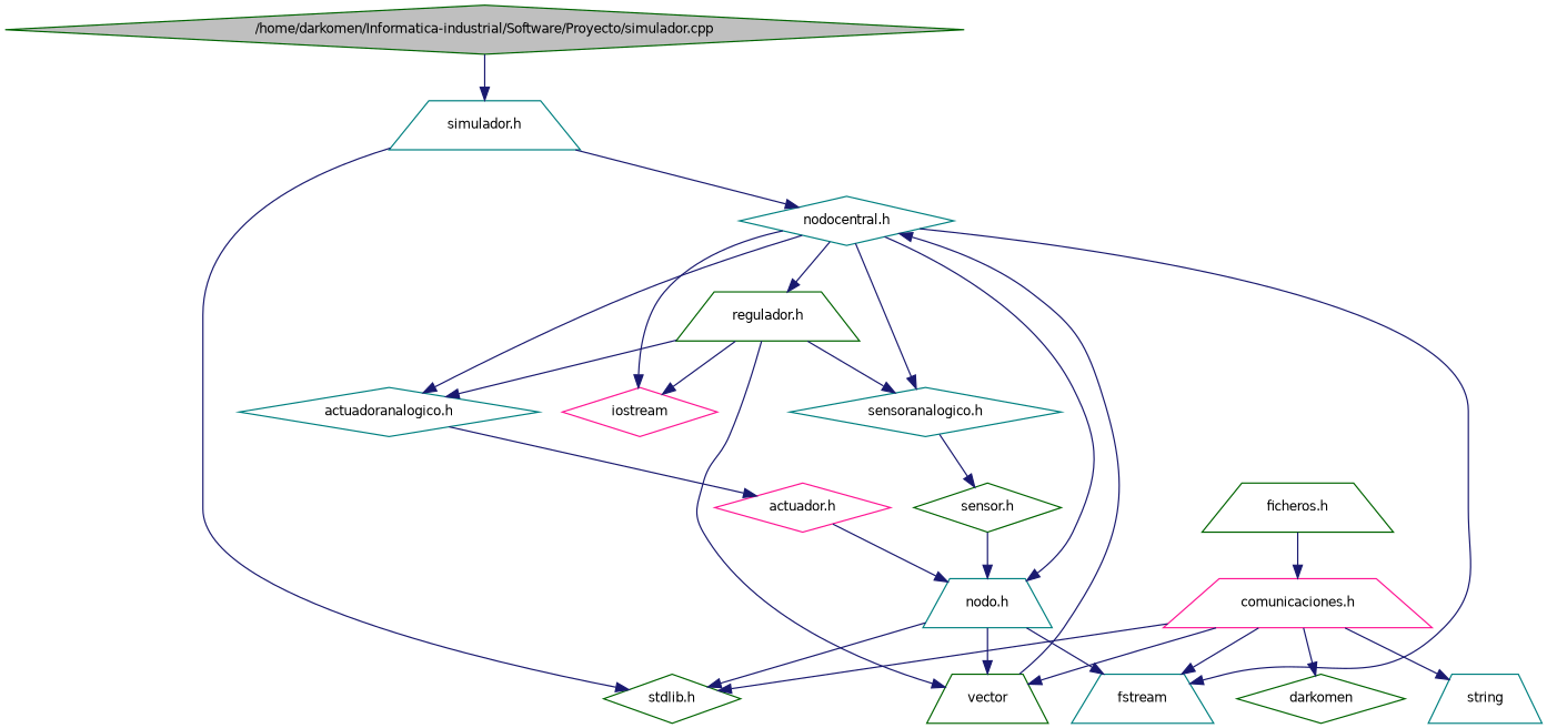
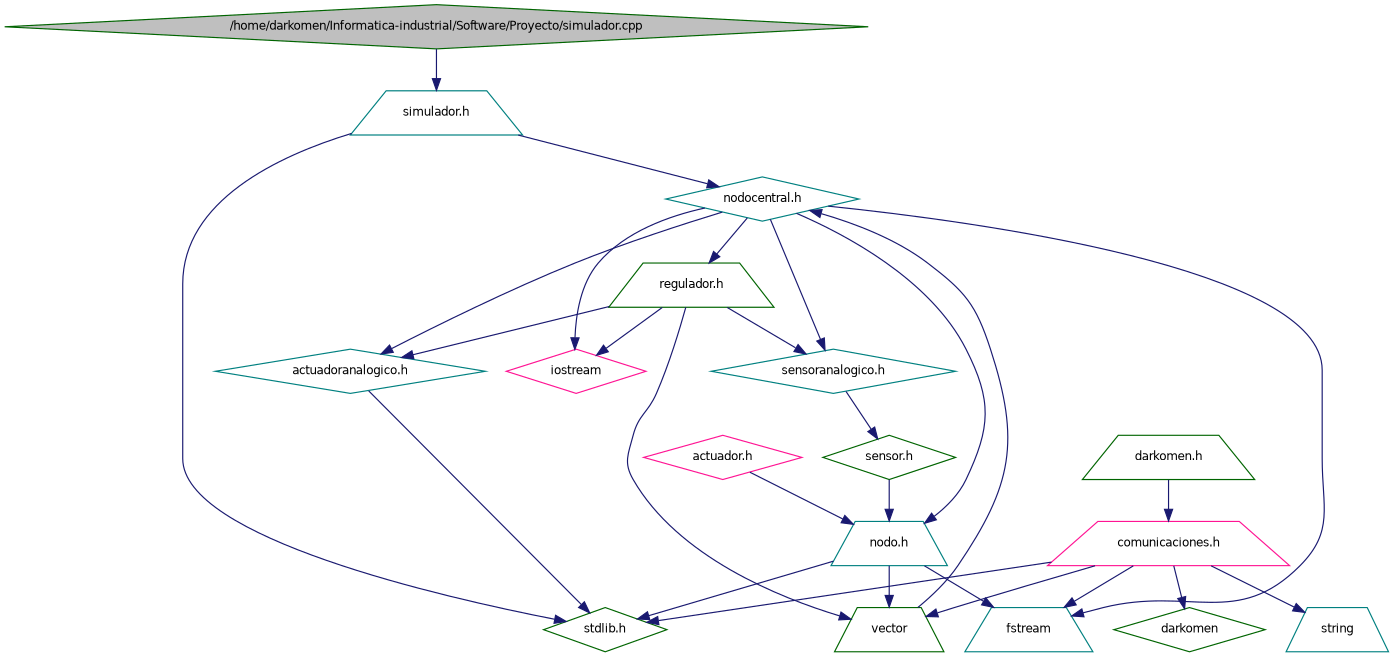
  digraph {
    node [color=darkgreen fillcolor=white fontname=Helvetica fontsize=10 shape=diamond style=filled]
    edge [color=midnightblue fontname=Helvetica fontsize=10 labelfontname=Helvetica labelfontsize=10 style=solid]
    n1 [fillcolor=grey75 fontcolor=black height=0.2 label="/home/darkomen/Informatica-industrial/Software/Proyecto/simulador.cpp" width=0.4]
    n2 [color=teal height=0.2 label="simulador.h" shape=trapezium width=0.4]
    n3 [color=teal height=0.2 label="nodocentral.h" width=0.4]
    n4 [height=0.2 label="stdlib.h" width=0.4]
    n5 [color=teal height=0.2 label="nodo.h" shape=trapezium width=0.4]
    n6 [color=teal height=0.2 label=fstream shape=trapezium width=0.4]
    n7 [color=teal height=0.2 label="actuadoranalogico.h" width=0.4]
    n8 [color=teal height=0.2 label="sensoranalogico.h" width=0.4]
    n9 [height=0.2 label="regulador.h" shape=trapezium width=0.4]
    n10 [color=deeppink height=0.2 label=iostream width=0.4]
    n11 [height=0.2 label=vector shape=trapezium width=0.4]
    n12 [color=deeppink height=0.2 label="actuador.h" width=0.4]
    n13 [height=0.2 label="sensor.h" width=0.4]
-   n14 [height=0.2 label="ficheros.h" shape=trapezium width=0.4]
+   n14 [height=0.2 label="darkomen.h" shape=trapezium width=0.4]
    n15 [color=deeppink height=0.2 label="comunicaciones.h" shape=trapezium width=0.4]
    n16 [color=teal height=0.2 label=string shape=trapezium width=0.4]
    n17 [height=0.2 label=darkomen width=0.4]
    n1 -> n2
    n2 -> n3
    n2 -> n4
    n3 -> n5
    n3 -> n6
    n3 -> n7
    n3 -> n8
    n3 -> n9
    n3 -> n10
    n5 -> n4
    n5 -> n6
    n5 -> n11
-   n7 -> n12
+   n7 -> n4
    n8 -> n13
    n9 -> n7
    n9 -> n8
    n9 -> n10
    n9 -> n11
    n11 -> n3
    n12 -> n5
    n13 -> n5
    n14 -> n15
    n15 -> n4
    n15 -> n6
    n15 -> n11
    n15 -> n16
    n15 -> n17
  }
